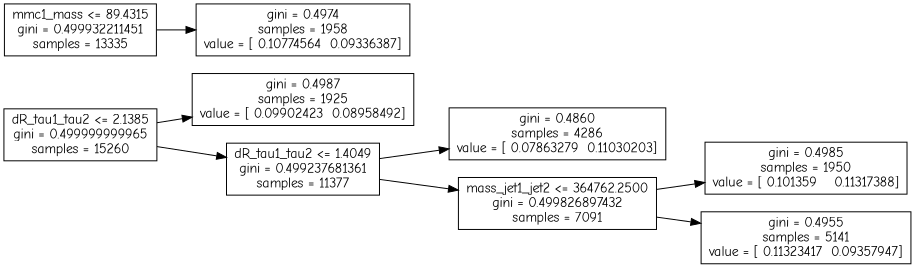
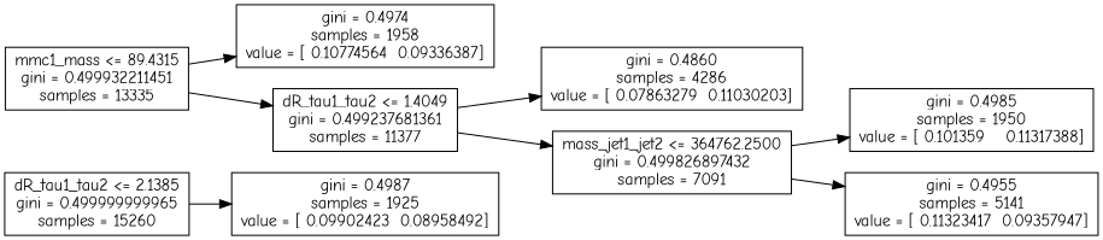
  digraph {
    fontname="Comic Neue"
    rankdir=LR
    node [fontname="Comic Neue" shape=box]
    edge [fontname="Comic Neue"]
    n1 [label="dR_tau1_tau2 <= 2.1385\ngini = 0.499999999965\nsamples = 15260"]
    n2 [label="gini = 0.4987\nsamples = 1925\nvalue = [ 0.09902423  0.08958492]"]
    n3 [label="mmc1_mass <= 89.4315\ngini = 0.499932211451\nsamples = 13335"]
    n4 [label="gini = 0.4974\nsamples = 1958\nvalue = [ 0.10774564  0.09336387]"]
    n5 [label="dR_tau1_tau2 <= 1.4049\ngini = 0.499237681361\nsamples = 11377"]
    n6 [label="gini = 0.4860\nsamples = 4286\nvalue = [ 0.07863279  0.11030203]"]
    n7 [label="mass_jet1_jet2 <= 364762.2500\ngini = 0.499826897432\nsamples = 7091"]
    n8 [label="gini = 0.4985\nsamples = 1950\nvalue = [ 0.101359    0.11317388]"]
    n9 [label="gini = 0.4955\nsamples = 5141\nvalue = [ 0.11323417  0.09357947]"]
    n1 -> n2
    n3 -> n4
-   n1 -> n5
+   n3 -> n5
    n5 -> n6
    n5 -> n7
    n7 -> n8
    n7 -> n9
  }
